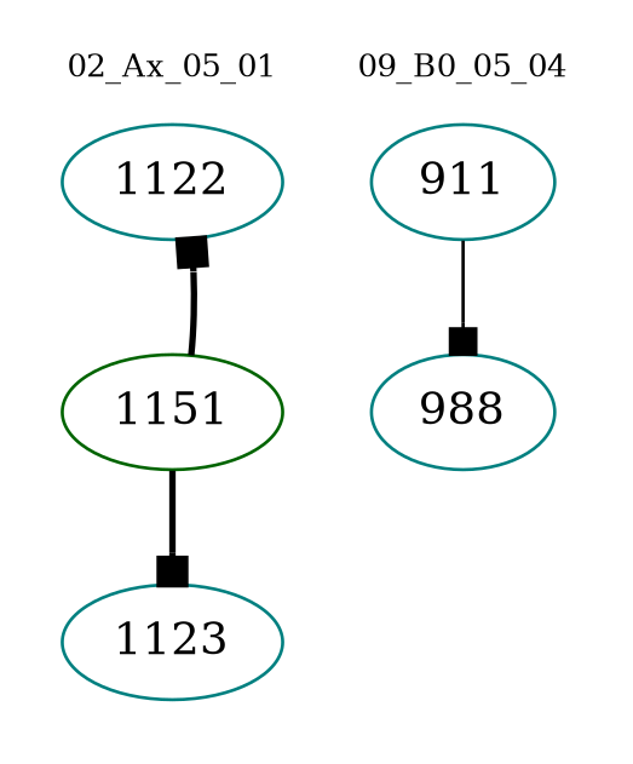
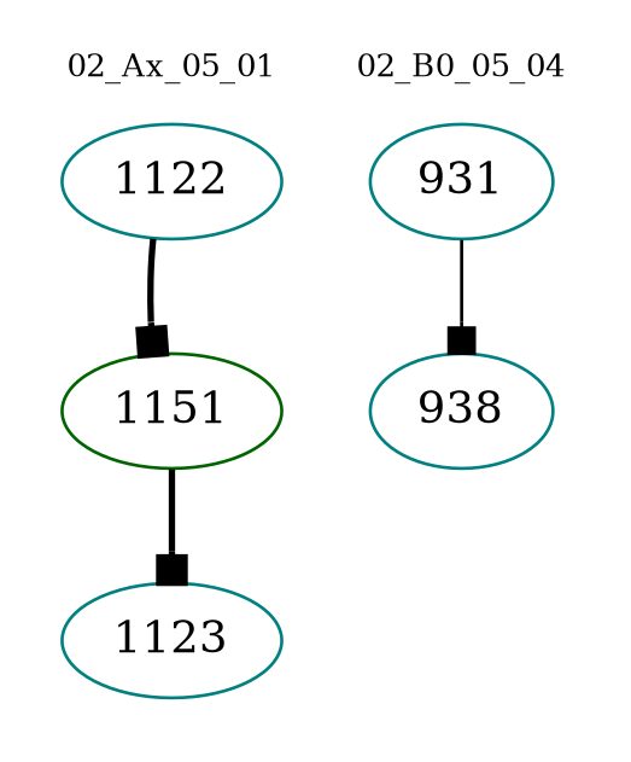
  digraph {
    fontname="DejaVu Serif"
    node [color=teal fontname="DejaVu Serif"]
    edge [arrowhead=box color=black fontname="DejaVu Serif" style=bold]
    n1 [label=1122]
    n2 [color=darkgreen label=1151]
    n3 [label=1123]
-   n4 [label=911]
-   n5 [label=988]
+   n4 [label=931]
+   n5 [label=938]
    subgraph cluster_1 {
      color=white
      fontsize=10
      label="02_Ax_05_01"
      n1
      n2
      n3
    }
    subgraph cluster_2 {
      color=white
      fontsize=10
-     label="09_B0_05_04"
+     label="02_B0_05_04"
      n4
      n5
    }
-   n2 -> n1
+   n1 -> n2
    n2 -> n3
    n4 -> n5 [style=solid]
  }
